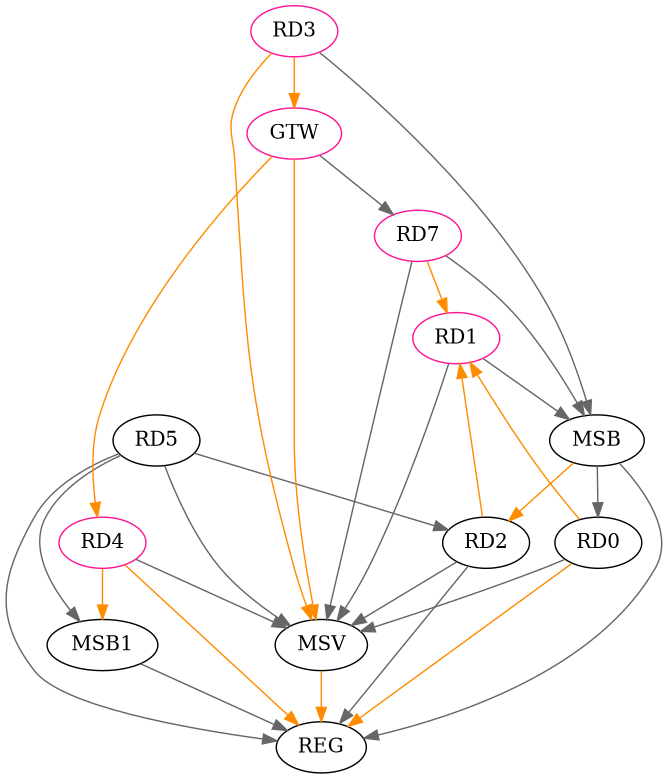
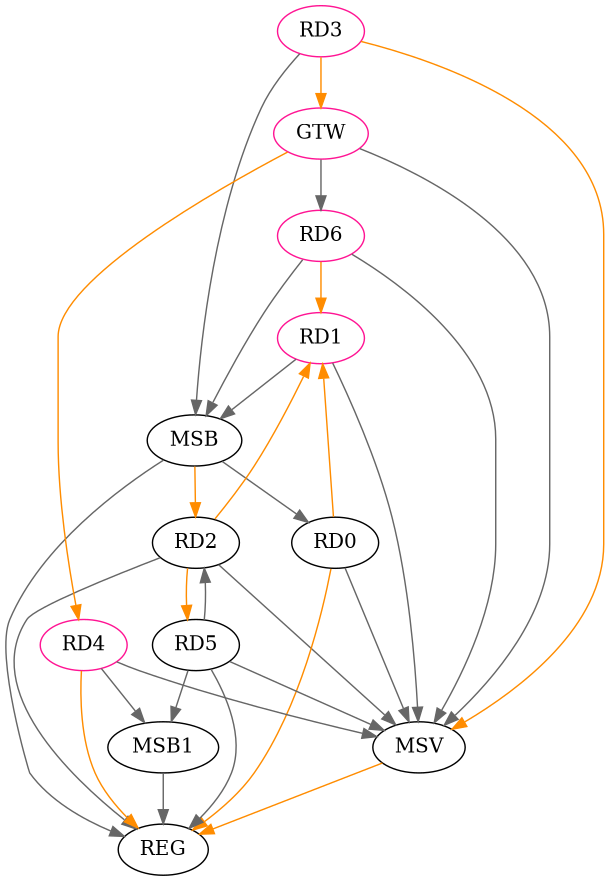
  strict digraph {
    node [color=black]
    edge [color=gray40]
    n1 [color=deeppink label=RD1]
    n2 [label=MSB]
    n3 [label=MSV]
    n4 [label=RD2]
    n5 [label=REG]
    n6 [label=RD0]
    n7 [label=RD5]
    n8 [label=MSB1]
    n9 [color=deeppink label=RD3]
    n10 [color=deeppink label=GTW]
    n11 [color=deeppink label=RD4]
-   n12 [color=deeppink label=RD7]
+   n12 [color=deeppink label=RD6]
    n1 -> n2
    n1 -> n3
    n2 -> n4 [color=darkorange]
    n2 -> n5
    n2 -> n6
    n3 -> n5 [color=darkorange]
    n4 -> n1 [color=darkorange]
    n4 -> n3
    n4 -> n5
+   n4 -> n7 [color=darkorange]
    n6 -> n1 [color=darkorange]
    n6 -> n3
    n6 -> n5 [color=darkorange]
    n7 -> n3
    n7 -> n4
    n7 -> n5
    n7 -> n8
    n8 -> n5
    n9 -> n2
    n9 -> n3 [color=darkorange]
    n9 -> n10 [color=darkorange]
-   n10 -> n3 [color=darkorange]
+   n10 -> n3
    n10 -> n11 [color=darkorange]
    n10 -> n12
    n11 -> n3
    n11 -> n5 [color=darkorange]
-   n11 -> n8 [color=darkorange]
+   n11 -> n8
    n12 -> n1 [color=darkorange]
    n12 -> n2
    n12 -> n3
  }
